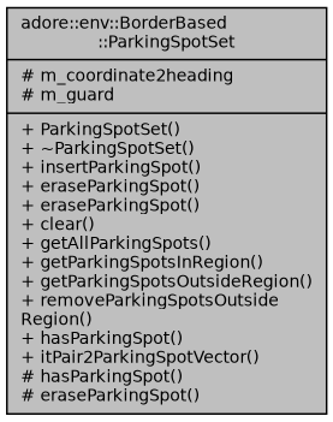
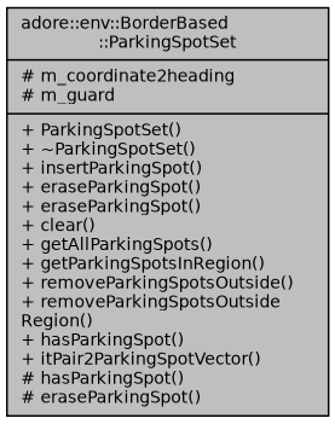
  digraph {
-   n1 [color=black fillcolor=grey75 fontcolor=black fontname=Helvetica fontsize=10 height=0.2 label="{adore::env::BorderBased\l::ParkingSpotSet\n|# m_coordinate2heading\l# m_guard\l|+ ParkingSpotSet()\l+ ~ParkingSpotSet()\l+ insertParkingSpot()\l+ eraseParkingSpot()\l+ eraseParkingSpot()\l+ clear()\l+ getAllParkingSpots()\l+ getParkingSpotsInRegion()\l+ getParkingSpotsOutsideRegion()\l+ removeParkingSpotsOutside\lRegion()\l+ hasParkingSpot()\l+ itPair2ParkingSpotVector()\l# hasParkingSpot()\l# eraseParkingSpot()\l}" shape=record style=filled width=0.4]
+   n1 [color=black fillcolor=grey75 fontcolor=black fontname=Helvetica fontsize=10 height=0.2 label="{adore::env::BorderBased\l::ParkingSpotSet\n|# m_coordinate2heading\l# m_guard\l|+ ParkingSpotSet()\l+ ~ParkingSpotSet()\l+ insertParkingSpot()\l+ eraseParkingSpot()\l+ eraseParkingSpot()\l+ clear()\l+ getAllParkingSpots()\l+ getParkingSpotsInRegion()\l+ removeParkingSpotsOutside()\l+ removeParkingSpotsOutside\lRegion()\l+ hasParkingSpot()\l+ itPair2ParkingSpotVector()\l# hasParkingSpot()\l# eraseParkingSpot()\l}" shape=record style=filled width=0.4]
  }
